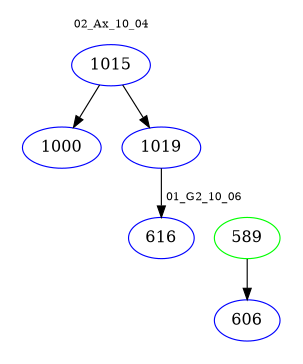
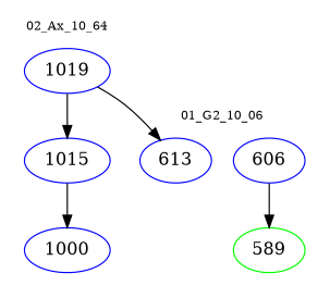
  digraph {
    node [color=blue]
    edge [color=black]
    n1 [label=1015]
    n2 [label=1000]
    n3 [label=1019]
    n4 [label=606]
    n5 [color=green label=589]
-   n6 [label=616]
+   n6 [label=613]
    subgraph cluster_1 {
      color=white
      fontsize=10
-     label="02_Ax_10_04"
+     label="02_Ax_10_64"
      n1
      n2
      n3
    }
    subgraph cluster_2 {
      color=white
      fontsize=10
      label="01_G2_10_06"
      n4
      n5
      n6
    }
    n1 -> n2
-   n1 -> n3
+   n3 -> n1
    n3 -> n6
-   n5 -> n4
+   n4 -> n5
  }
